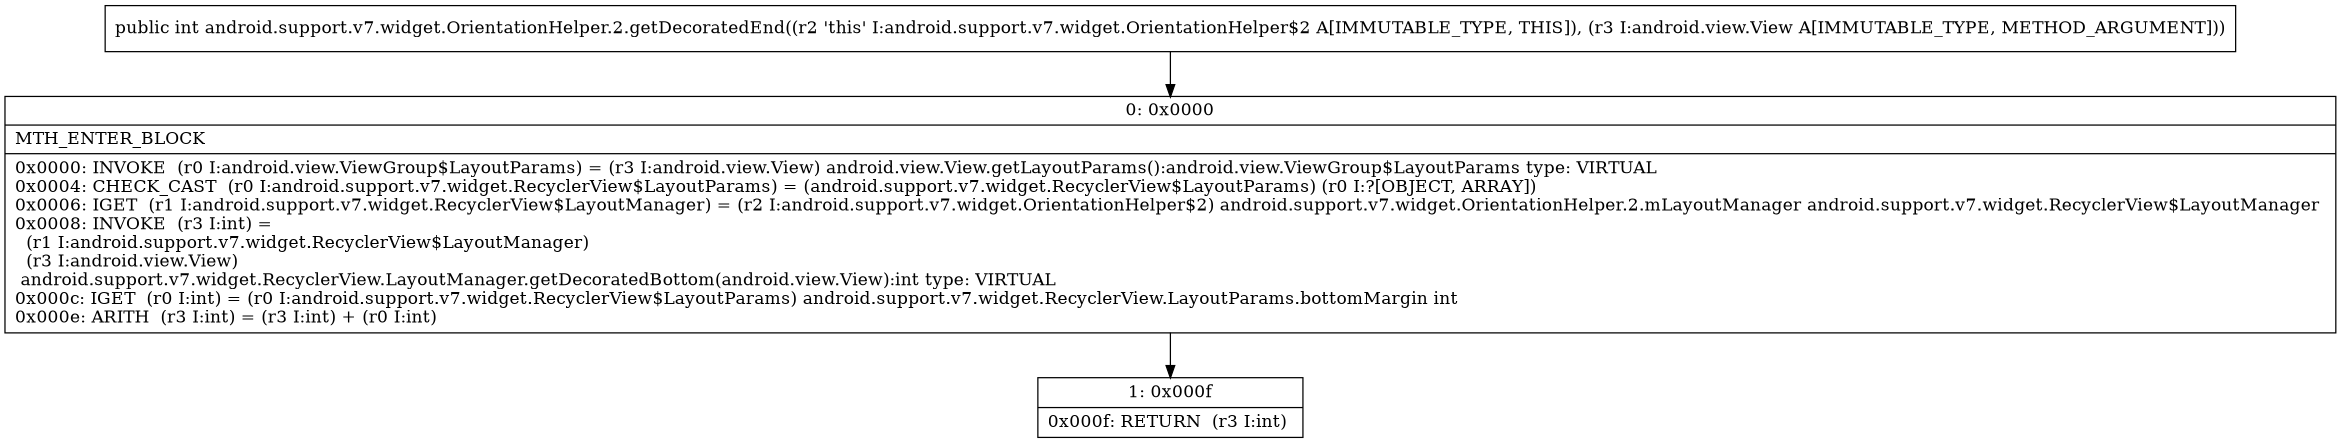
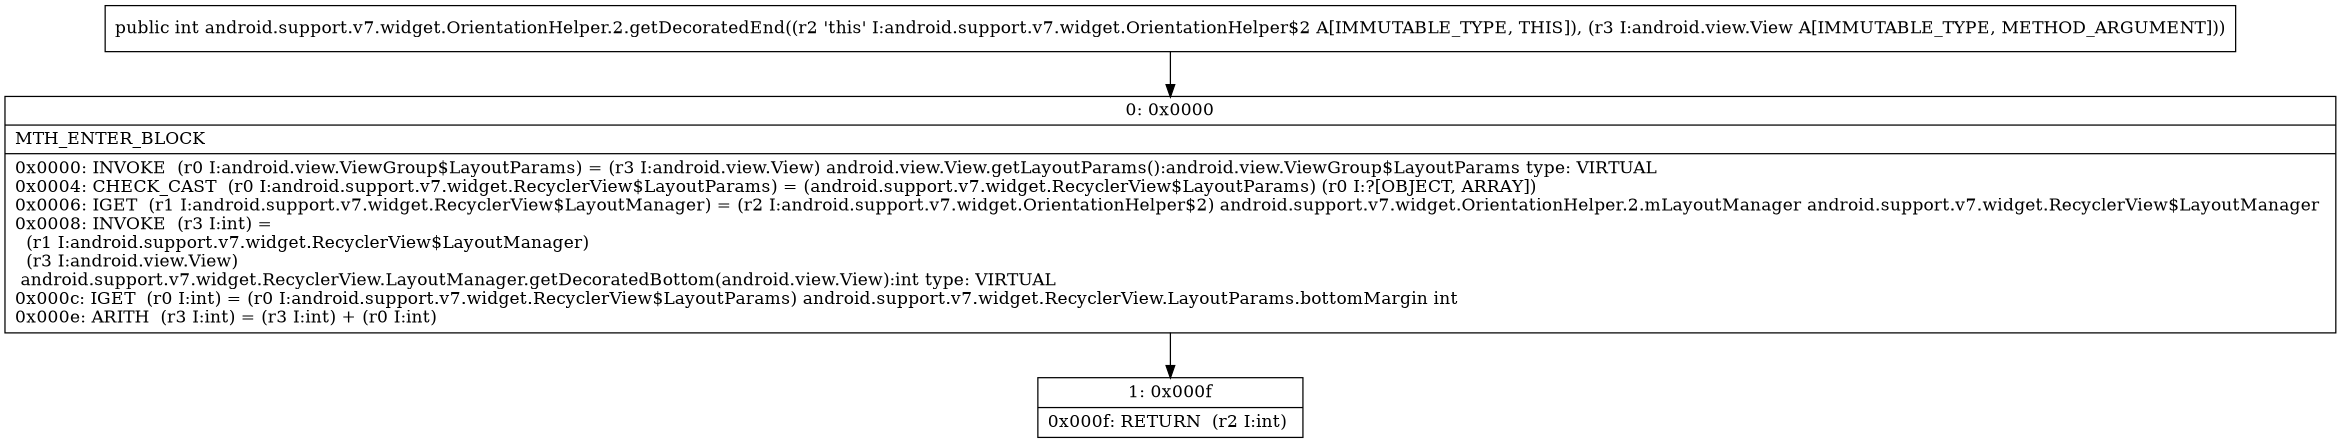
  digraph {
    node [shape=record]
    n1 [label="{0\:\ 0x0000|MTH_ENTER_BLOCK\l|0x0000: INVOKE  (r0 I:android.view.ViewGroup$LayoutParams) = (r3 I:android.view.View) android.view.View.getLayoutParams():android.view.ViewGroup$LayoutParams type: VIRTUAL \l0x0004: CHECK_CAST  (r0 I:android.support.v7.widget.RecyclerView$LayoutParams) = (android.support.v7.widget.RecyclerView$LayoutParams) (r0 I:?[OBJECT, ARRAY]) \l0x0006: IGET  (r1 I:android.support.v7.widget.RecyclerView$LayoutManager) = (r2 I:android.support.v7.widget.OrientationHelper$2) android.support.v7.widget.OrientationHelper.2.mLayoutManager android.support.v7.widget.RecyclerView$LayoutManager \l0x0008: INVOKE  (r3 I:int) = \l  (r1 I:android.support.v7.widget.RecyclerView$LayoutManager)\l  (r3 I:android.view.View)\l android.support.v7.widget.RecyclerView.LayoutManager.getDecoratedBottom(android.view.View):int type: VIRTUAL \l0x000c: IGET  (r0 I:int) = (r0 I:android.support.v7.widget.RecyclerView$LayoutParams) android.support.v7.widget.RecyclerView.LayoutParams.bottomMargin int \l0x000e: ARITH  (r3 I:int) = (r3 I:int) + (r0 I:int) \l}"]
-   n2 [label="{1\:\ 0x000f|0x000f: RETURN  (r3 I:int) \l}"]
+   n2 [label="{1\:\ 0x000f|0x000f: RETURN  (r2 I:int) \l}"]
    n3 [label="{public int android.support.v7.widget.OrientationHelper.2.getDecoratedEnd((r2 'this' I:android.support.v7.widget.OrientationHelper$2 A[IMMUTABLE_TYPE, THIS]), (r3 I:android.view.View A[IMMUTABLE_TYPE, METHOD_ARGUMENT])) }"]
    n1 -> n2
    n3 -> n1
  }
